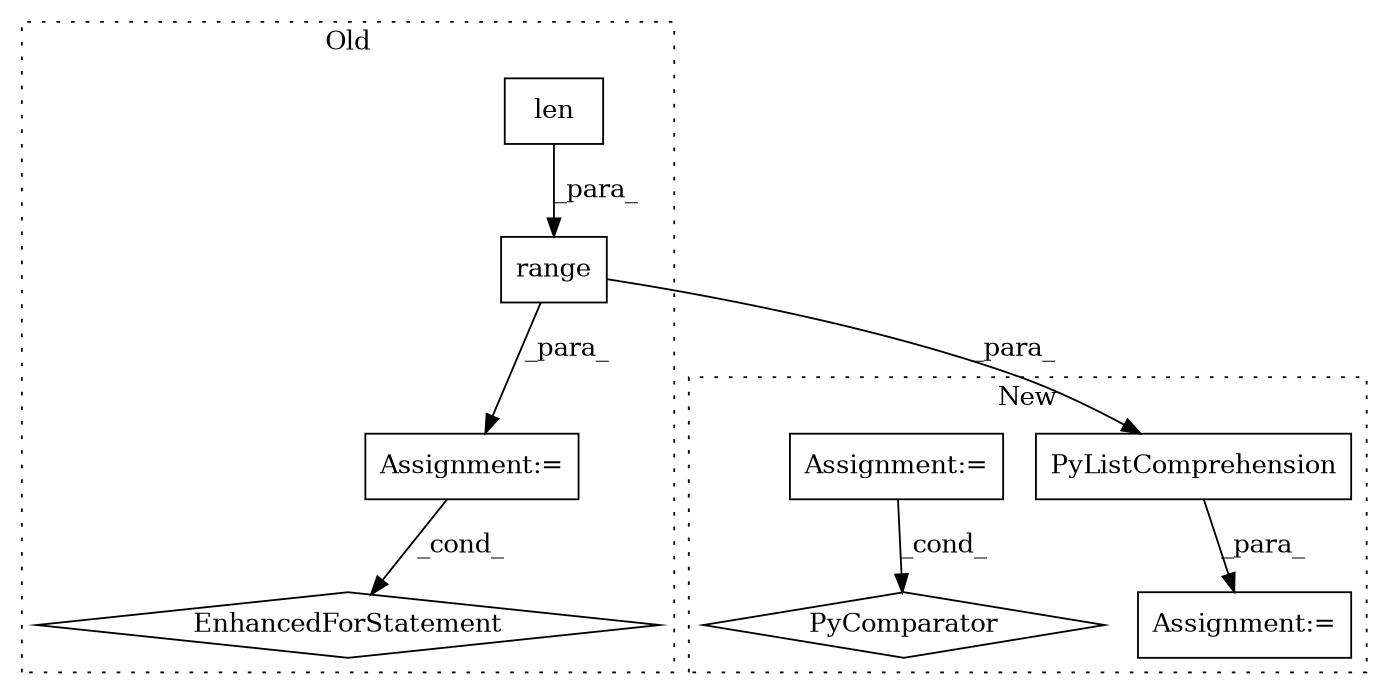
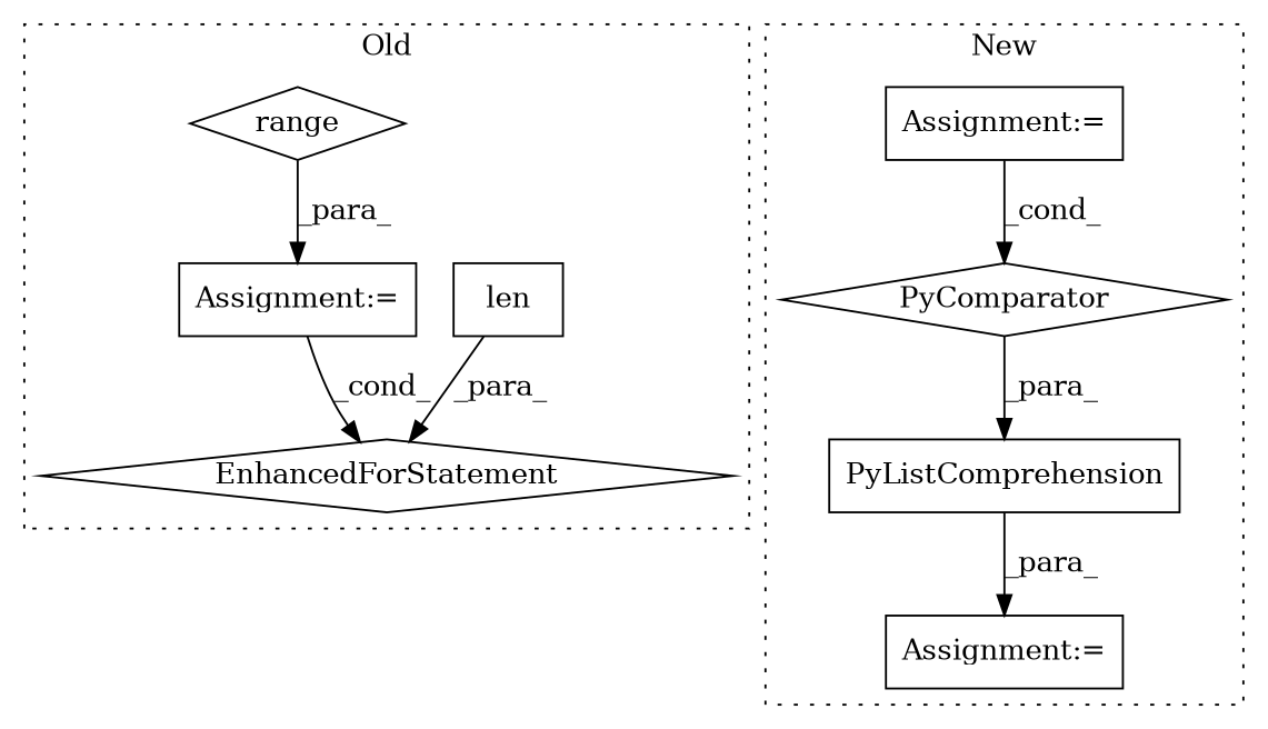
  digraph {
    node [a=7 l="61,2" s="7837,7928" shape=box]
    n1 [a=32 l="4,1" label=len s="7912,7926"]
    n2 [label="Assignment:="]
    n3 [a=70 label=EnhancedForStatement shape=diamond]
-   n4 [a=32 l="6,1" label=range s="7906,7927"]
+   n4 [a=32 l="6,1" label=range s="7906,7927" shape=diamond]
    n5 [a=109 l=149 label=PyListComprehension s=7108]
    n6 [a=113 l=51 label=PyComparator s=7198 shape=diamond]
    n7 [l=51 label="Assignment:=" s=7198]
    n8 [l="75,2" label="Assignment:=" s="8067,8182"]
    subgraph cluster_1 {
      label=Old
      style=dotted
      n1
      n2
      n3
      n4
    }
    subgraph cluster_2 {
      label=New
      style=dotted
      n5
      n6
      n7
      n8
    }
-   n1 -> n4 [label=_para_]
+   n1 -> n3 [label=_para_]
    n2 -> n3 [label=_cond_]
    n4 -> n2 [label=_para_]
    n5 -> n8 [label=_para_]
-   n4 -> n5 [label=_para_]
+   n6 -> n5 [label=_para_]
    n7 -> n6 [label=_cond_]
  }
